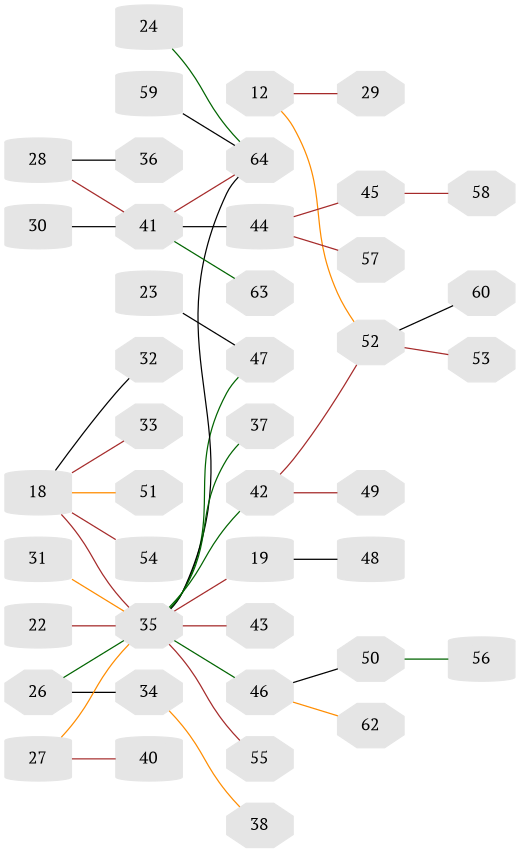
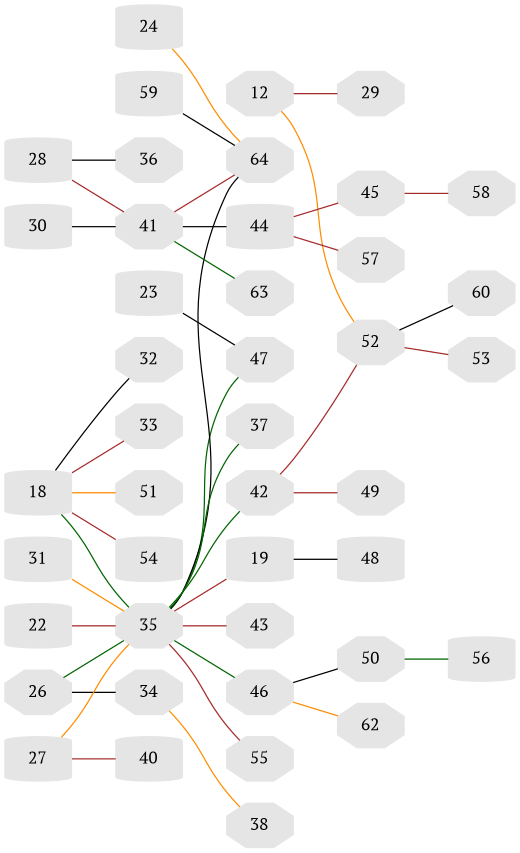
  graph {
    fontname="PT Serif"
    rankdir=LR
    node [color=gray90 fontname="PT Serif" shape=octagon style=filled]
    edge [color=brown fontname="PT Serif"]
    12
    29
    52 [super="+3"]
    53
    60
    18 [shape=cylinder]
    32
    33
    35 [super="+11+14+15+21+8+9"]
    51
    54 [shape=cylinder]
    47 [super="+13"]
    64 [super="+20"]
    37
    n15 [label=19 shape=cylinder]
    42 [super="+1"]
    43
    46
    55
    22 [shape=cylinder]
    23 [shape=cylinder]
    24 [shape=cylinder]
    26 [super="+25"]
    34
    38
    27 [shape=cylinder]
    40 [shape=cylinder]
    28 [shape=cylinder]
    36
    41 [super="+19"]
    44 [shape=cylinder]
    63
    30 [shape=cylinder]
    31 [shape=cylinder]
    48 [shape=cylinder]
    49
    50
    62
    45
    57
    58
    56 [shape=cylinder]
    59 [shape=cylinder]
    12 -- 29
    12 -- 52 [color=darkorange]
    52 -- 53
    52 -- 60 [color=black]
    18 -- 32 [color=black]
    18 -- 33
-   18 -- 35
+   18 -- 35 [color=darkgreen]
    18 -- 51 [color=darkorange]
    18 -- 54
    35 -- 47 [color=darkgreen]
    35 -- 64 [color=black]
    35 -- 37 [color=darkgreen]
    35 -- n15
    35 -- 42 [color=darkgreen]
    35 -- 43
    35 -- 46 [color=darkgreen]
    35 -- 55
    n15 -- 48 [color=black]
    42 -- 52
    42 -- 49
    46 -- 50 [color=black]
    46 -- 62 [color=darkorange]
    22 -- 35
    23 -- 47 [color=black]
-   24 -- 64 [color=darkgreen]
+   24 -- 64 [color=darkorange]
    26 -- 35 [color=darkgreen]
    26 -- 34 [color=black]
    34 -- 38 [color=darkorange]
    27 -- 35 [color=darkorange]
    27 -- 40
    28 -- 36 [color=black]
    28 -- 41
    41 -- 64
    41 -- 44 [color=black]
    41 -- 63 [color=darkgreen]
    44 -- 45
    44 -- 57
    30 -- 41 [color=black]
    31 -- 35 [color=darkorange]
    50 -- 56 [color=darkgreen]
    45 -- 58
    59 -- 64 [color=black]
  }
